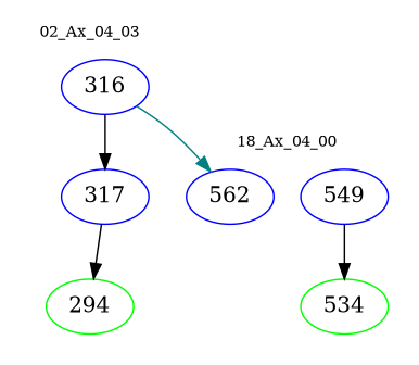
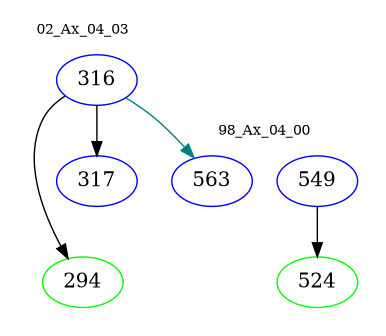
  digraph {
    node [color=blue]
    edge [color=black]
    n1 [label=549]
-   n2 [color=green label=534]
-   n3 [label=562]
+   n2 [color=green label=524]
+   n3 [label=563]
    n4 [label=316]
    n5 [color=green label=294]
    n6 [label=317]
    subgraph cluster_1 {
      color=white
      fontsize=10
-     label="18_Ax_04_00"
+     label="98_Ax_04_00"
      n1
      n2
      n3
    }
    subgraph cluster_2 {
      color=white
      fontsize=10
      label="02_Ax_04_03"
      n4
      n5
      n6
    }
    n1 -> n2
    n4 -> n3 [color=teal]
-   n6 -> n5
+   n4 -> n5
    n4 -> n6
  }
